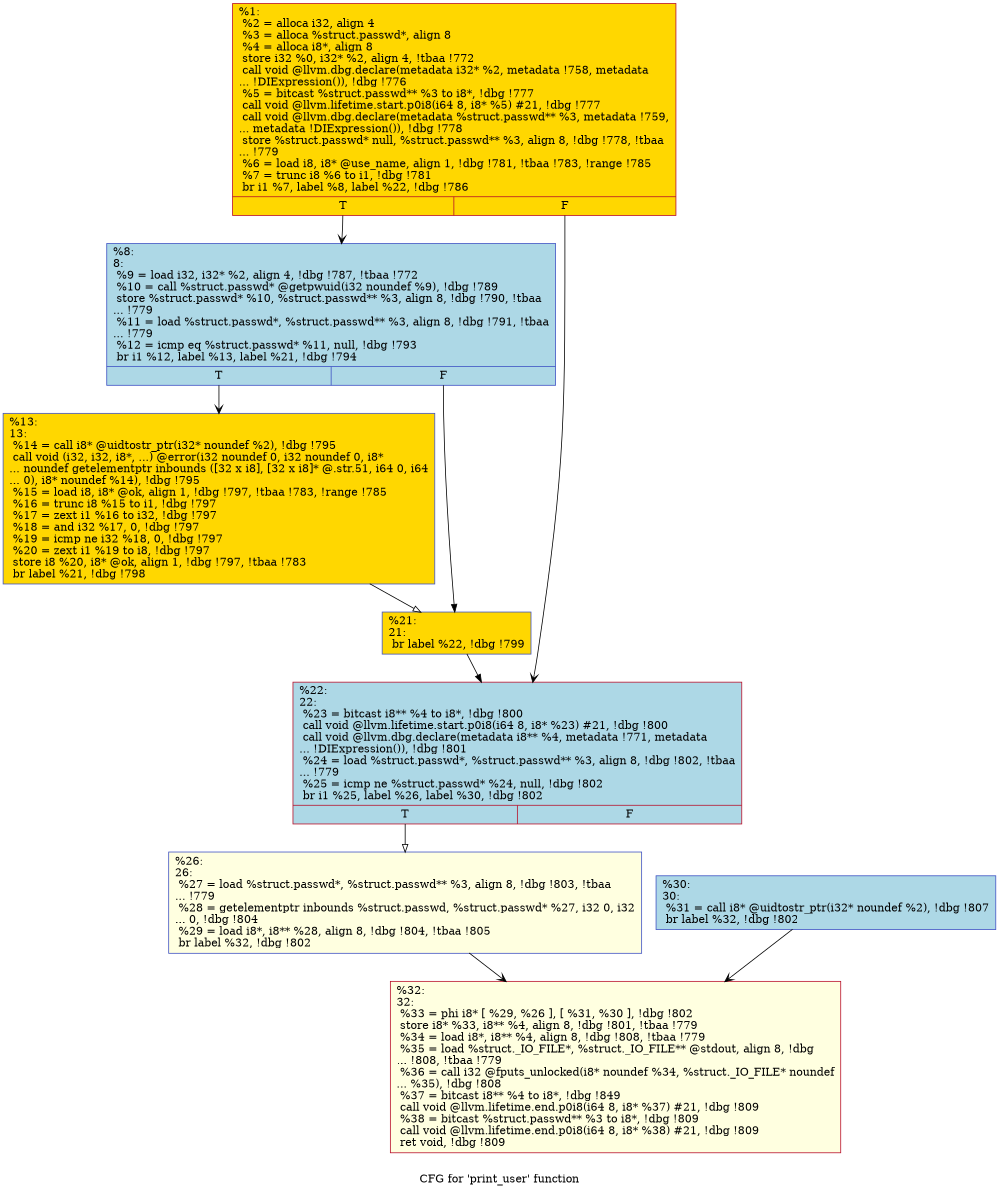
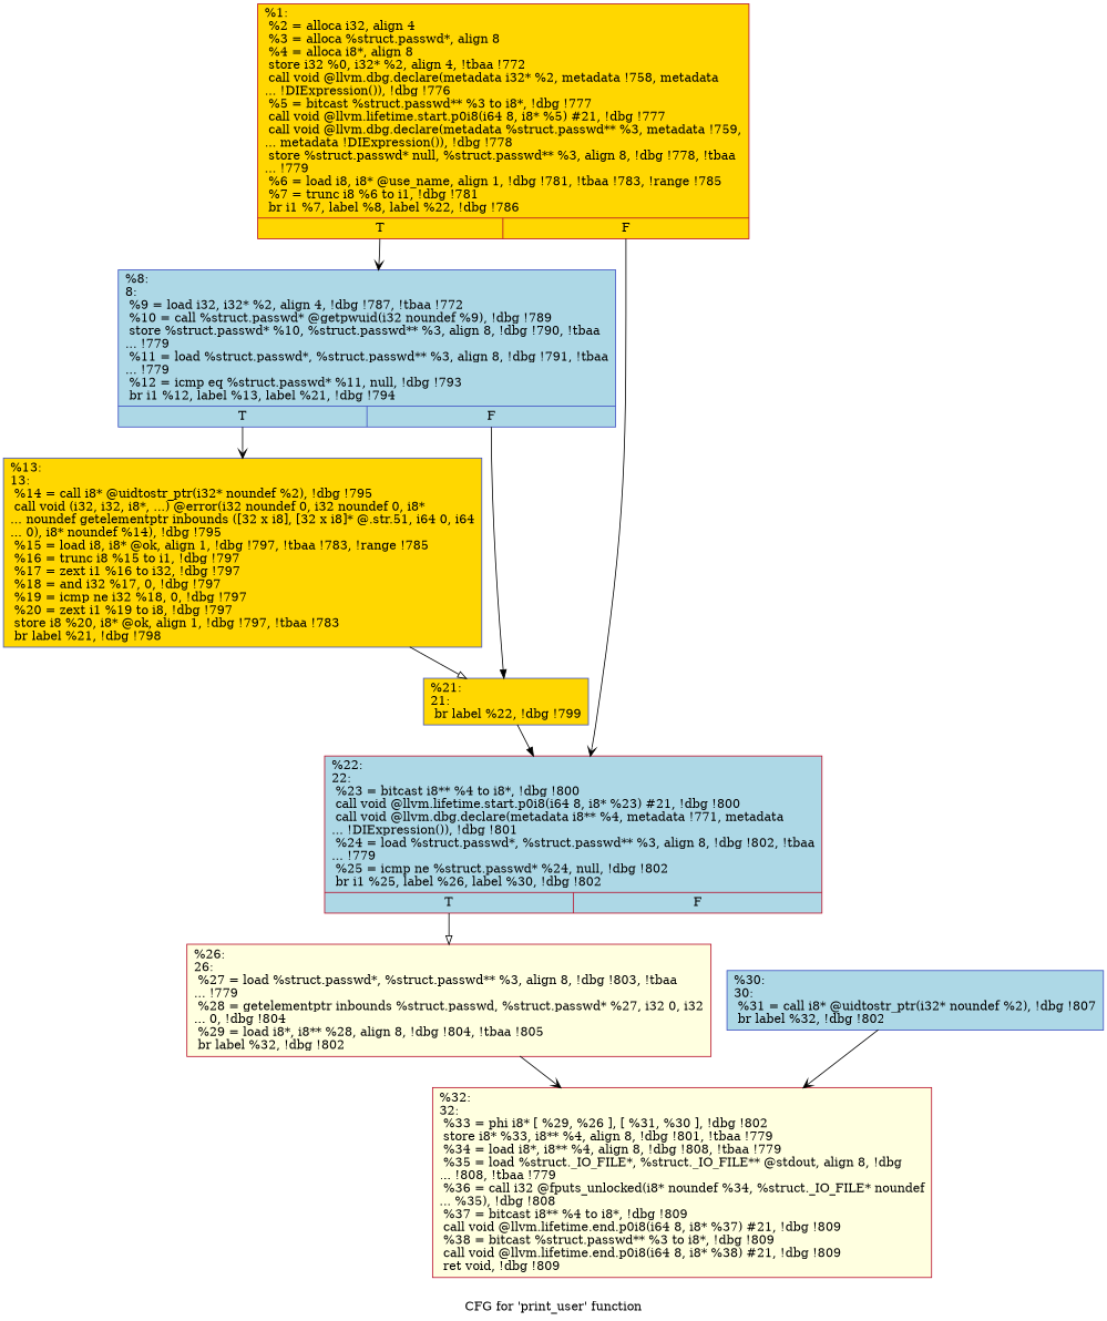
  digraph {
    label="CFG for 'print_user' function"
    node [color="#b70d28ff" fillcolor=gold shape=record style=filled]
    edge [arrowhead=vee]
    n1 [label="{%1:\l  %2 = alloca i32, align 4\l  %3 = alloca %struct.passwd*, align 8\l  %4 = alloca i8*, align 8\l  store i32 %0, i32* %2, align 4, !tbaa !772\l  call void @llvm.dbg.declare(metadata i32* %2, metadata !758, metadata\l... !DIExpression()), !dbg !776\l  %5 = bitcast %struct.passwd** %3 to i8*, !dbg !777\l  call void @llvm.lifetime.start.p0i8(i64 8, i8* %5) #21, !dbg !777\l  call void @llvm.dbg.declare(metadata %struct.passwd** %3, metadata !759,\l... metadata !DIExpression()), !dbg !778\l  store %struct.passwd* null, %struct.passwd** %3, align 8, !dbg !778, !tbaa\l... !779\l  %6 = load i8, i8* @use_name, align 1, !dbg !781, !tbaa !783, !range !785\l  %7 = trunc i8 %6 to i1, !dbg !781\l  br i1 %7, label %8, label %22, !dbg !786\l|{<s0>T|<s1>F}}"]
    n2 [color="#3d50c3ff" fillcolor=lightblue label="{%8:\l8:                                                \l  %9 = load i32, i32* %2, align 4, !dbg !787, !tbaa !772\l  %10 = call %struct.passwd* @getpwuid(i32 noundef %9), !dbg !789\l  store %struct.passwd* %10, %struct.passwd** %3, align 8, !dbg !790, !tbaa\l... !779\l  %11 = load %struct.passwd*, %struct.passwd** %3, align 8, !dbg !791, !tbaa\l... !779\l  %12 = icmp eq %struct.passwd* %11, null, !dbg !793\l  br i1 %12, label %13, label %21, !dbg !794\l|{<s0>T|<s1>F}}"]
    n3 [fillcolor=lightblue label="{%22:\l22:                                               \l  %23 = bitcast i8** %4 to i8*, !dbg !800\l  call void @llvm.lifetime.start.p0i8(i64 8, i8* %23) #21, !dbg !800\l  call void @llvm.dbg.declare(metadata i8** %4, metadata !771, metadata\l... !DIExpression()), !dbg !801\l  %24 = load %struct.passwd*, %struct.passwd** %3, align 8, !dbg !802, !tbaa\l... !779\l  %25 = icmp ne %struct.passwd* %24, null, !dbg !802\l  br i1 %25, label %26, label %30, !dbg !802\l|{<s0>T|<s1>F}}"]
    n4 [color="#3d50c3ff" label="{%13:\l13:                                               \l  %14 = call i8* @uidtostr_ptr(i32* noundef %2), !dbg !795\l  call void (i32, i32, i8*, ...) @error(i32 noundef 0, i32 noundef 0, i8*\l... noundef getelementptr inbounds ([32 x i8], [32 x i8]* @.str.51, i64 0, i64\l... 0), i8* noundef %14), !dbg !795\l  %15 = load i8, i8* @ok, align 1, !dbg !797, !tbaa !783, !range !785\l  %16 = trunc i8 %15 to i1, !dbg !797\l  %17 = zext i1 %16 to i32, !dbg !797\l  %18 = and i32 %17, 0, !dbg !797\l  %19 = icmp ne i32 %18, 0, !dbg !797\l  %20 = zext i1 %19 to i8, !dbg !797\l  store i8 %20, i8* @ok, align 1, !dbg !797, !tbaa !783\l  br label %21, !dbg !798\l}"]
    n5 [color="#3d50c3ff" label="{%21:\l21:                                               \l  br label %22, !dbg !799\l}"]
-   n6 [color="#3d50c3ff" fillcolor=lightyellow label="{%26:\l26:                                               \l  %27 = load %struct.passwd*, %struct.passwd** %3, align 8, !dbg !803, !tbaa\l... !779\l  %28 = getelementptr inbounds %struct.passwd, %struct.passwd* %27, i32 0, i32\l... 0, !dbg !804\l  %29 = load i8*, i8** %28, align 8, !dbg !804, !tbaa !805\l  br label %32, !dbg !802\l}"]
-   n7 [fillcolor=lightyellow label="{%32:\l32:                                               \l  %33 = phi i8* [ %29, %26 ], [ %31, %30 ], !dbg !802\l  store i8* %33, i8** %4, align 8, !dbg !801, !tbaa !779\l  %34 = load i8*, i8** %4, align 8, !dbg !808, !tbaa !779\l  %35 = load %struct._IO_FILE*, %struct._IO_FILE** @stdout, align 8, !dbg\l... !808, !tbaa !779\l  %36 = call i32 @fputs_unlocked(i8* noundef %34, %struct._IO_FILE* noundef\l... %35), !dbg !808\l  %37 = bitcast i8** %4 to i8*, !dbg !849\l  call void @llvm.lifetime.end.p0i8(i64 8, i8* %37) #21, !dbg !809\l  %38 = bitcast %struct.passwd** %3 to i8*, !dbg !809\l  call void @llvm.lifetime.end.p0i8(i64 8, i8* %38) #21, !dbg !809\l  ret void, !dbg !809\l}"]
+   n6 [fillcolor=lightyellow label="{%26:\l26:                                               \l  %27 = load %struct.passwd*, %struct.passwd** %3, align 8, !dbg !803, !tbaa\l... !779\l  %28 = getelementptr inbounds %struct.passwd, %struct.passwd* %27, i32 0, i32\l... 0, !dbg !804\l  %29 = load i8*, i8** %28, align 8, !dbg !804, !tbaa !805\l  br label %32, !dbg !802\l}"]
+   n7 [fillcolor=lightyellow label="{%32:\l32:                                               \l  %33 = phi i8* [ %29, %26 ], [ %31, %30 ], !dbg !802\l  store i8* %33, i8** %4, align 8, !dbg !801, !tbaa !779\l  %34 = load i8*, i8** %4, align 8, !dbg !808, !tbaa !779\l  %35 = load %struct._IO_FILE*, %struct._IO_FILE** @stdout, align 8, !dbg\l... !808, !tbaa !779\l  %36 = call i32 @fputs_unlocked(i8* noundef %34, %struct._IO_FILE* noundef\l... %35), !dbg !808\l  %37 = bitcast i8** %4 to i8*, !dbg !809\l  call void @llvm.lifetime.end.p0i8(i64 8, i8* %37) #21, !dbg !809\l  %38 = bitcast %struct.passwd** %3 to i8*, !dbg !809\l  call void @llvm.lifetime.end.p0i8(i64 8, i8* %38) #21, !dbg !809\l  ret void, !dbg !809\l}"]
    n8 [color="#3d50c3ff" fillcolor=lightblue label="{%30:\l30:                                               \l  %31 = call i8* @uidtostr_ptr(i32* noundef %2), !dbg !807\l  br label %32, !dbg !802\l}"]
    n1 -> n2 [tailport=s0]
    n1 -> n3 [tailport=s1]
    n2 -> n4 [tailport=s0]
    n2 -> n5 [arrowhead=normal tailport=s1]
    n3 -> n6 [arrowhead=onormal tailport=s0]
    n4 -> n5 [arrowhead=onormal]
    n5 -> n3 [arrowhead=normal]
    n6 -> n7
    n8 -> n7
  }
